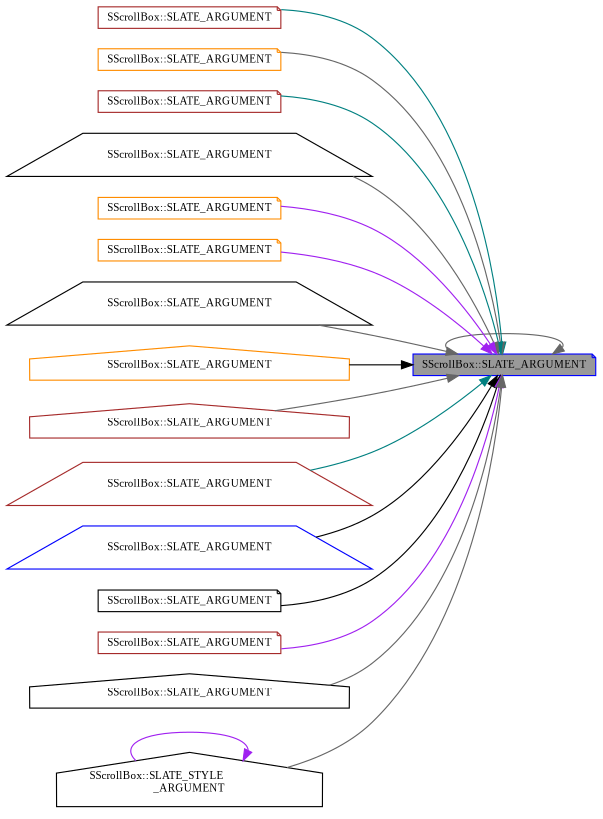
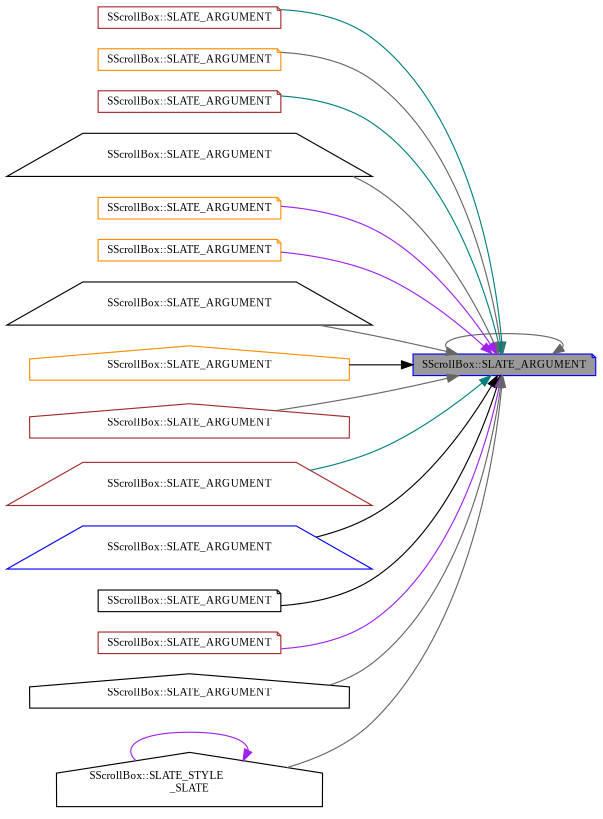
  digraph {
    rankdir=RL
    fontname="Liberation Serif"
    node [color=brown fillcolor=white fontname="Liberation Serif" fontsize=10 shape=note style=filled]
    edge [color=gray40 dir=back fontname="Liberation Serif" fontsize=10 labelfontname=Helvetica labelfontsize=10 style=solid]
    n1 [color=blue fillcolor=grey60 fontcolor=black height=0.2 label="SScrollBox::SLATE_ARGUMENT" width=0.4]
    n2 [height=0.2 label="SScrollBox::SLATE_ARGUMENT" width=0.4]
    n3 [color=darkorange height=0.2 label="SScrollBox::SLATE_ARGUMENT" width=0.4]
    n4 [height=0.2 label="SScrollBox::SLATE_ARGUMENT" width=0.4]
    n5 [color=black height=0.2 label="SScrollBox::SLATE_ARGUMENT" shape=trapezium width=0.4]
    n6 [color=darkorange height=0.2 label="SScrollBox::SLATE_ARGUMENT" width=0.4]
    n7 [color=darkorange height=0.2 label="SScrollBox::SLATE_ARGUMENT" width=0.4]
    n8 [color=black height=0.2 label="SScrollBox::SLATE_ARGUMENT" shape=trapezium width=0.4]
    n9 [color=darkorange height=0.2 label="SScrollBox::SLATE_ARGUMENT" shape=house width=0.4]
    n10 [height=0.2 label="SScrollBox::SLATE_ARGUMENT" shape=house width=0.4]
    n11 [height=0.2 label="SScrollBox::SLATE_ARGUMENT" shape=trapezium width=0.4]
    n12 [color=blue height=0.2 label="SScrollBox::SLATE_ARGUMENT" shape=trapezium width=0.4]
    n13 [color=black height=0.2 label="SScrollBox::SLATE_ARGUMENT" width=0.4]
    n14 [height=0.2 label="SScrollBox::SLATE_ARGUMENT" width=0.4]
    n15 [color=black height=0.2 label="SScrollBox::SLATE_ARGUMENT" shape=house width=0.4]
-   n16 [color=black height=0.2 label="SScrollBox::SLATE_STYLE\l_ARGUMENT" shape=house width=0.4]
+   n16 [color=black height=0.2 label="SScrollBox::SLATE_STYLE\l_SLATE" shape=house width=0.4]
    n1 -> n1
    n1 -> n2 [color=teal]
    n1 -> n3
    n1 -> n4 [color=teal]
    n1 -> n5
    n1 -> n6 [color=purple]
    n1 -> n7 [color=purple]
    n1 -> n8
    n1 -> n9 [color=black]
    n1 -> n10
    n1 -> n11 [color=teal]
    n1 -> n12 [color=black]
    n1 -> n13 [color=black]
    n1 -> n14 [color=purple]
    n1 -> n15
    n1 -> n16
    n16 -> n16 [color=purple]
  }
